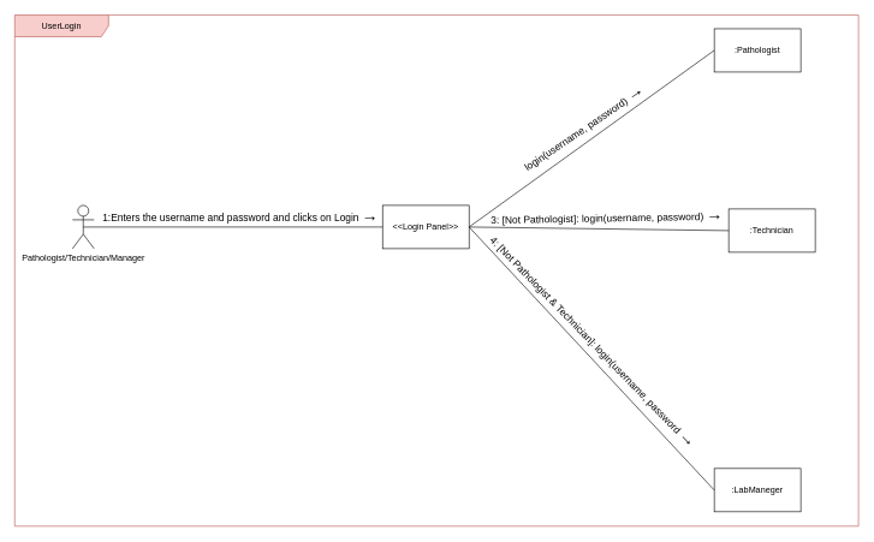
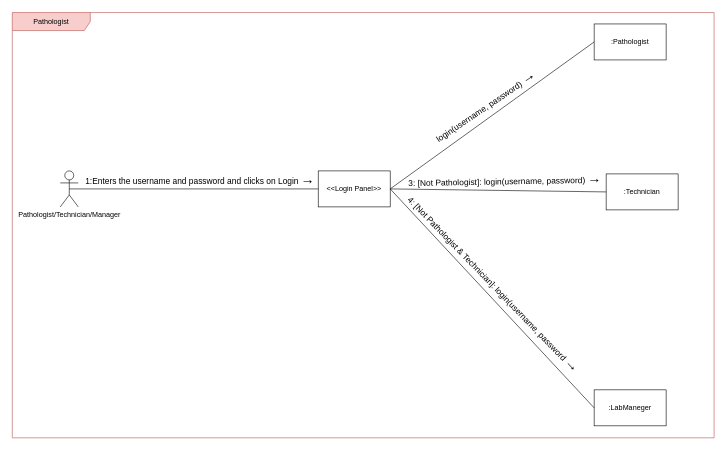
  <mxCell id="0" />
  <mxCell id="1" parent="0" />
  <mxCell id="2" value="Pathologist/Technician/Manager" style="shape=umlActor;verticalLabelPosition=bottom;verticalAlign=top;html=1;outlineConnect=0;" parent="1" vertex="1"><mxGeometry x="100" y="284" width="30" height="60" as="geometry" /></mxCell>
  <mxCell id="3" value="&amp;lt;&amp;lt;Login Panel&amp;gt;&amp;gt;" style="rounded=0;whiteSpace=wrap;html=1;" parent="1" vertex="1"><mxGeometry x="530" y="284" width="120" height="60" as="geometry" /></mxCell>
  <mxCell id="4" value="&lt;font style=&quot;&quot;&gt;&lt;span style=&quot;color: rgb(0, 0, 0); font-family: Helvetica; font-style: normal; font-variant-ligatures: normal; font-variant-caps: normal; font-weight: 400; letter-spacing: normal; orphans: 2; text-align: center; text-indent: 0px; text-transform: none; widows: 2; word-spacing: 0px; -webkit-text-stroke-width: 0px; background-color: rgb(255, 255, 255); text-decoration-thickness: initial; text-decoration-style: initial; text-decoration-color: initial; float: none; display: inline !important;&quot;&gt;&lt;font style=&quot;font-size: 14px;&quot;&gt;1:Enters the username and password and clicks on Login&amp;nbsp;&lt;/font&gt;&lt;/span&gt;&lt;font style=&quot;font-size: 23px;&quot;&gt;→&lt;/font&gt;&lt;/font&gt;" style="text;whiteSpace=wrap;html=1;" parent="1" vertex="1"><mxGeometry x="140" y="279" width="390" height="40" as="geometry" /></mxCell>
  <mxCell id="5" value=":Pathologist" style="rounded=0;whiteSpace=wrap;html=1;" parent="1" vertex="1"><mxGeometry x="990" y="39" width="120" height="60" as="geometry" /></mxCell>
  <mxCell id="6" value=":Technician" style="rounded=0;whiteSpace=wrap;html=1;" parent="1" vertex="1"><mxGeometry x="1010" y="289" width="120" height="60" as="geometry" /></mxCell>
  <mxCell id="7" value=":LabManeger" style="rounded=0;whiteSpace=wrap;html=1;" parent="1" vertex="1"><mxGeometry x="990" y="649" width="120" height="60" as="geometry" /></mxCell>
  <mxCell id="8" value="&lt;font style=&quot;font-size: 14px;&quot;&gt;3: [Not Pathologist]: login(username, password)&amp;nbsp;&lt;/font&gt;&lt;font style=&quot;font-size: 23px;&quot;&gt;→&lt;/font&gt;" style="edgeLabel;html=1;align=center;verticalAlign=middle;resizable=0;points=[];rotation=359;" parent="1" vertex="1" connectable="0"><mxGeometry x="840" y="299" as="geometry" /></mxCell>
  <mxCell id="9" value="" style="endArrow=none;html=1;rounded=0;entryX=0;entryY=0.5;entryDx=0;entryDy=0;exitX=0.5;exitY=0.5;exitDx=0;exitDy=0;exitPerimeter=0;" parent="1" source="2" target="3" edge="1"><mxGeometry width="50" height="50" relative="1" as="geometry"><mxPoint x="120" y="319" as="sourcePoint" /><mxPoint x="170" y="269" as="targetPoint" /></mxGeometry></mxCell>
  <mxCell id="10" value="&lt;span style=&quot;color: rgb(0, 0, 0); font-family: Helvetica; font-style: normal; font-variant-ligatures: normal; font-variant-caps: normal; font-weight: 400; letter-spacing: normal; orphans: 2; text-align: center; text-indent: 0px; text-transform: none; widows: 2; word-spacing: 0px; -webkit-text-stroke-width: 0px; background-color: rgb(255, 255, 255); text-decoration-thickness: initial; text-decoration-style: initial; text-decoration-color: initial; float: none; display: inline !important;&quot;&gt;&lt;font style=&quot;font-size: 14px;&quot;&gt;4: [Not Pathologist &amp;amp; Technician]: login(username, password&amp;nbsp;&lt;/font&gt;&lt;font style=&quot;font-size: 23px;&quot;&gt;→&lt;/font&gt;&lt;/span&gt;" style="text;whiteSpace=wrap;html=1;rotation=46;" parent="1" vertex="1"><mxGeometry x="610" y="479" width="480" height="39.93" as="geometry" /></mxCell>
  <mxCell id="11" value="" style="endArrow=none;html=1;rounded=0;entryX=0;entryY=0.5;entryDx=0;entryDy=0;exitX=1;exitY=0.5;exitDx=0;exitDy=0;" parent="1" source="3" target="5" edge="1"><mxGeometry width="50" height="50" relative="1" as="geometry"><mxPoint x="710" y="279" as="sourcePoint" /><mxPoint x="700" y="269" as="targetPoint" /></mxGeometry></mxCell>
  <mxCell id="12" value="" style="endArrow=none;html=1;rounded=0;entryX=0;entryY=0.5;entryDx=0;entryDy=0;exitX=1;exitY=0.5;exitDx=0;exitDy=0;" parent="1" source="3" target="6" edge="1"><mxGeometry width="50" height="50" relative="1" as="geometry"><mxPoint x="650" y="319" as="sourcePoint" /><mxPoint x="700" y="269" as="targetPoint" /></mxGeometry></mxCell>
  <mxCell id="13" value="" style="endArrow=none;html=1;rounded=0;entryX=0;entryY=0.5;entryDx=0;entryDy=0;exitX=1;exitY=0.5;exitDx=0;exitDy=0;" parent="1" source="3" target="7" edge="1"><mxGeometry width="50" height="50" relative="1" as="geometry"><mxPoint x="650" y="319" as="sourcePoint" /><mxPoint x="700" y="269" as="targetPoint" /></mxGeometry></mxCell>
  <mxCell id="14" value="&lt;span style=&quot;color: rgb(0, 0, 0); font-family: Helvetica; font-style: normal; font-variant-ligatures: normal; font-variant-caps: normal; font-weight: 400; letter-spacing: normal; orphans: 2; text-align: center; text-indent: 0px; text-transform: none; widows: 2; word-spacing: 0px; -webkit-text-stroke-width: 0px; background-color: rgb(255, 255, 255); text-decoration-thickness: initial; text-decoration-style: initial; text-decoration-color: initial; float: none; display: inline !important;&quot;&gt;&lt;font style=&quot;font-size: 14px;&quot;&gt;login(username, password)&amp;nbsp;&lt;/font&gt;&lt;/span&gt;&lt;font style=&quot;font-size: 23px;&quot;&gt;→&lt;/font&gt;" style="text;whiteSpace=wrap;html=1;rotation=326;" parent="1" vertex="1"><mxGeometry x="710" y="149" width="220" height="50" as="geometry" /></mxCell>
- <mxCell id="15" value="UserLogin" style="shape=umlFrame;whiteSpace=wrap;html=1;width=130;height=30;fillColor=#f8cecc;strokeColor=#b85450;" parent="1" vertex="1"><mxGeometry x="20" y="20" width="1170" height="709" as="geometry" /></mxCell>
+ <mxCell id="15" value="Pathologist" style="shape=umlFrame;whiteSpace=wrap;html=1;width=130;height=30;fillColor=#f8cecc;strokeColor=#b85450;" parent="1" vertex="1"><mxGeometry x="20" y="20" width="1170" height="709" as="geometry" /></mxCell>
